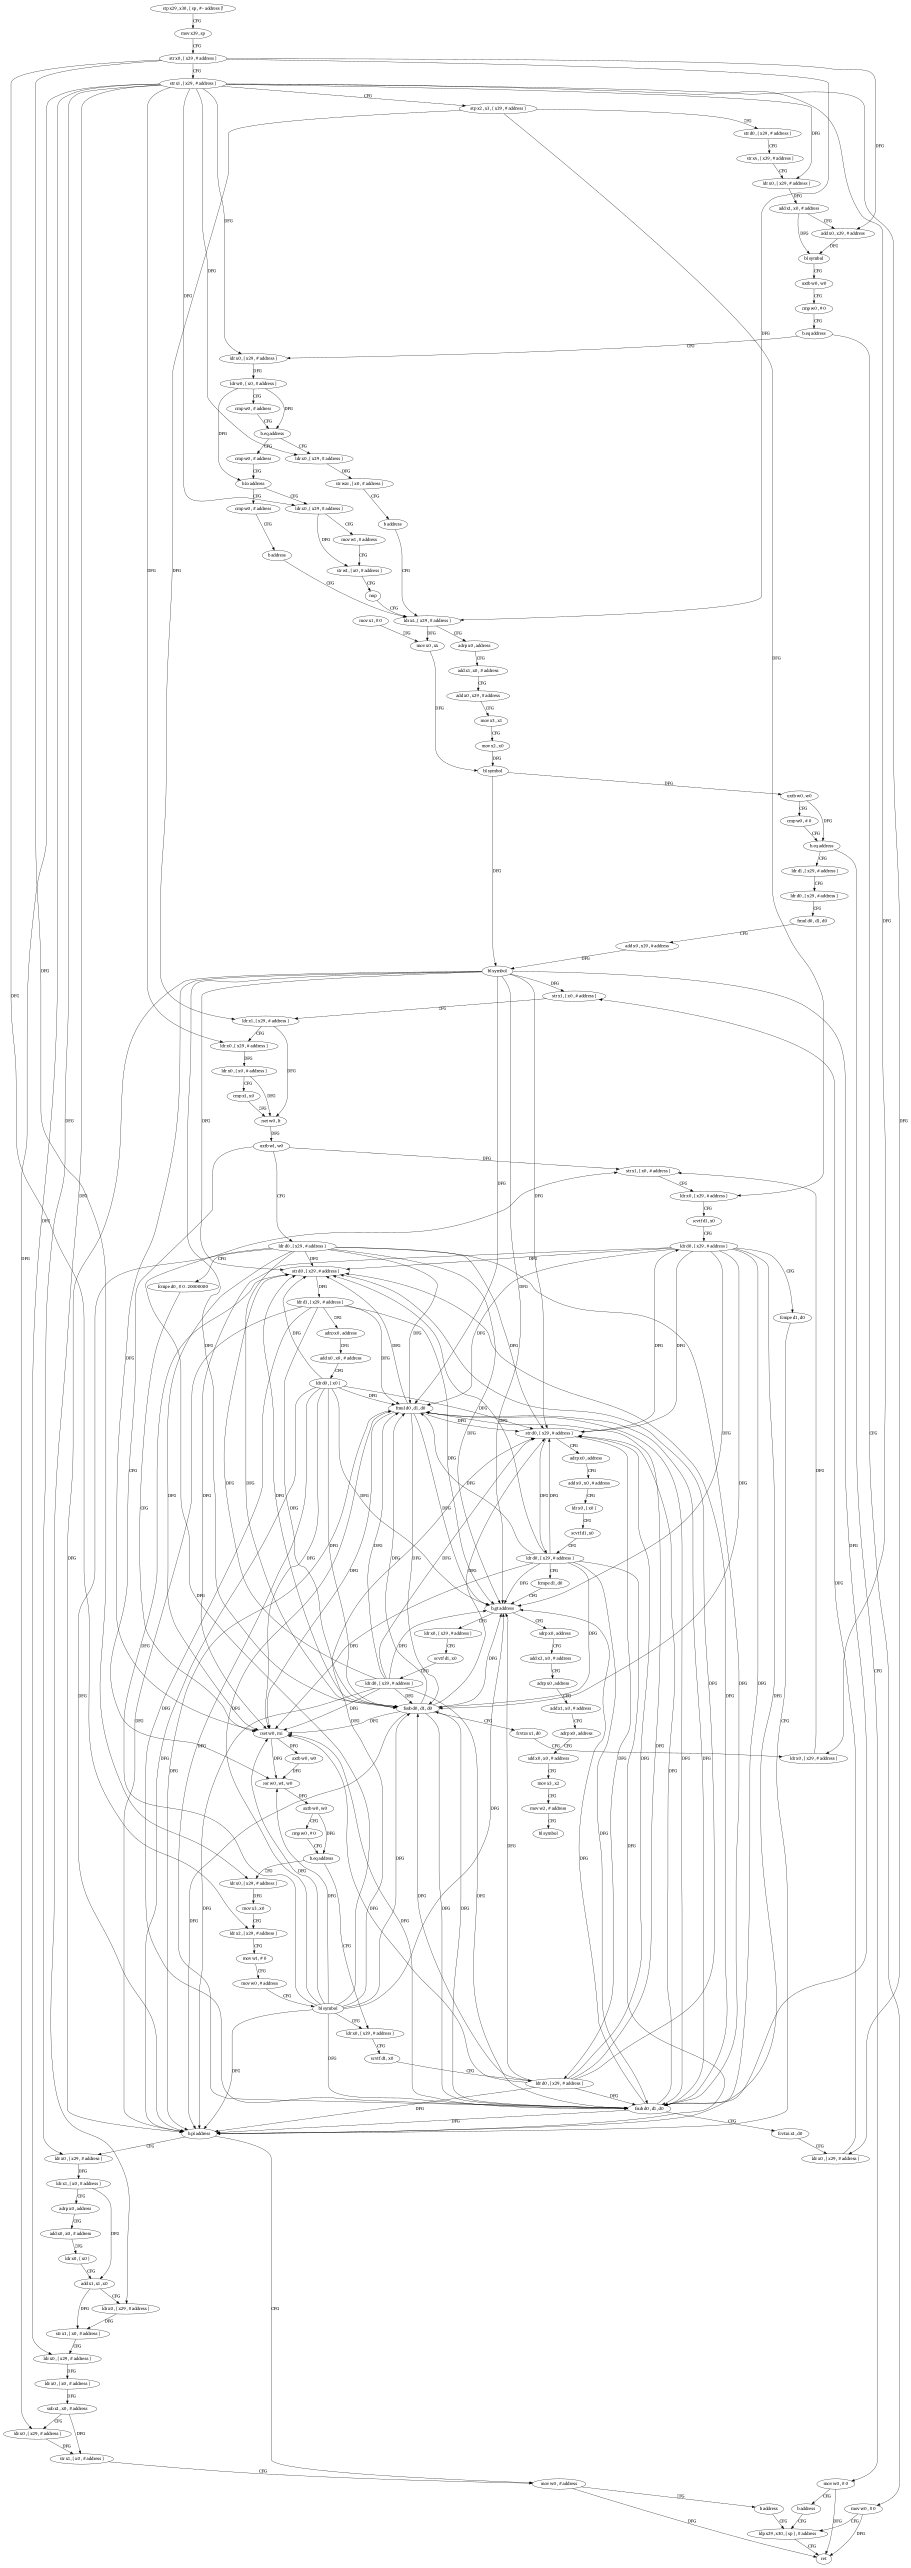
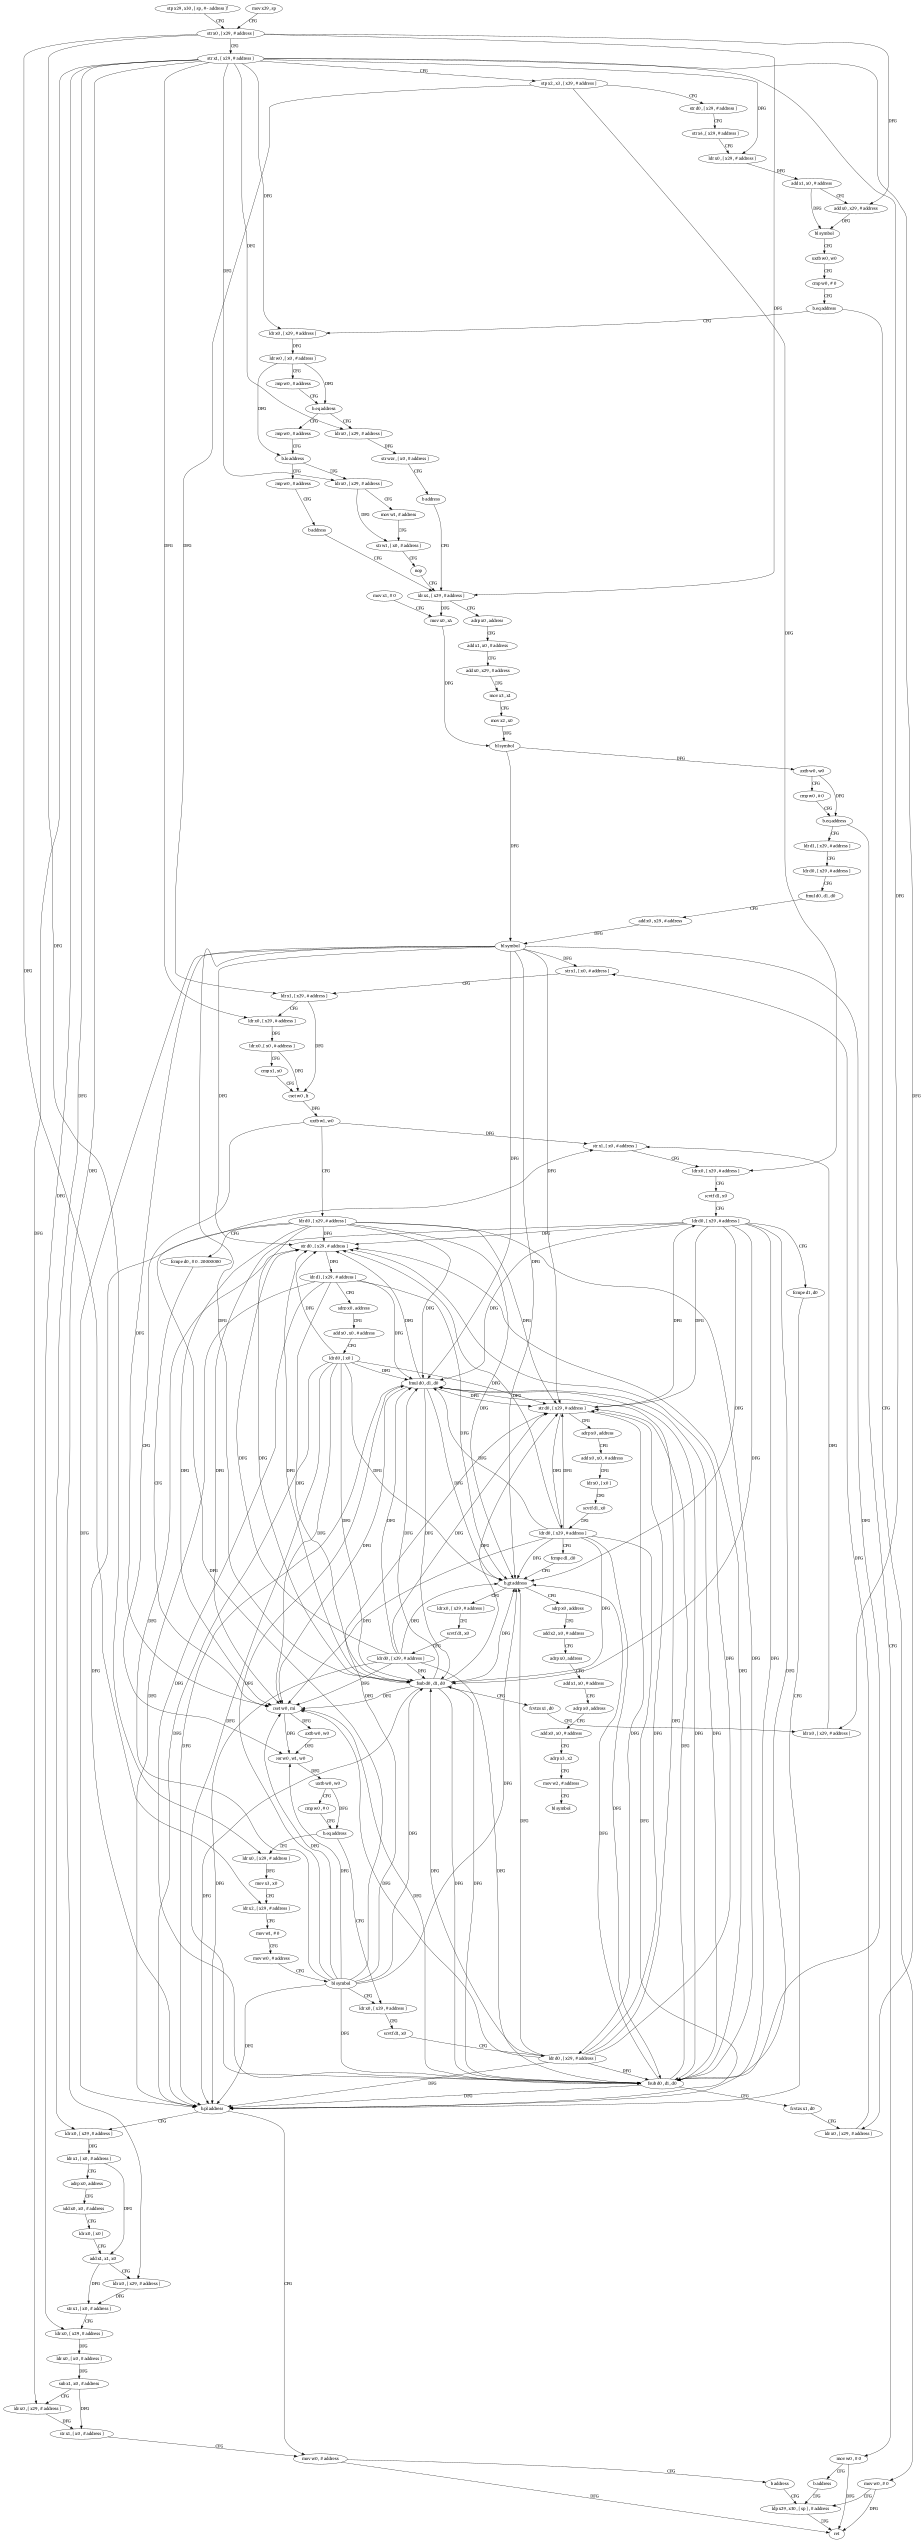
  digraph {
    fontname=Merriweather
    node [fontname=Merriweather]
    edge [fontname=Merriweather]
    n1 [label="stp x29 , x30 , [ sp , #- address ]!"]
    n2 [label="mov x29 , sp"]
    n3 [label="str x0 , [ x29 , # address ]"]
    n4 [label="str x1 , [ x29 , # address ]"]
    n5 [label="add x0 , x29 , # address"]
    n6 [label="ldr x4 , [ x29 , # address ]"]
    n7 [label="ldr x0 , [ x29 , # address ]"]
    n8 [label="ldr x2 , [ x29 , # address ]"]
    n9 [label="stp x2 , x3 , [ x29 , # address ]"]
    n10 [label="ldr x0 , [ x29 , # address ]"]
    n11 [label="ldr x0 , [ x29 , # address ]"]
    n12 [label="ldr x0 , [ x29 , # address ]"]
    n13 [label="ldr x0 , [ x29 , # address ]"]
    n14 [label="ldr x0 , [ x29 , # address ]"]
    n15 [label="ldr x0 , [ x29 , # address ]"]
    n16 [label="ldr x0 , [ x29 , # address ]"]
    n17 [label="ldr x0 , [ x29 , # address ]"]
    n18 [label="ldr x0 , [ x29 , # address ]"]
    n19 [label="ldr x0 , [ x29 , # address ]"]
    n20 [label="ldr x0 , [ x29 , # address ]"]
    n21 [label="bl symbol"]
    n22 [label="adrp x0 , address"]
    n23 [label="mov x0 , x4"]
    n24 [label="mov x3 , x0"]
    n25 [label="str d0 , [ x29 , # address ]"]
    n26 [label="ldr x1 , [ x29 , # address ]"]
    n27 [label="ldr x0 , [ x29 , # address ]"]
    n28 [label="add x1 , x0 , # address"]
    n29 [label="ldr w0 , [ x0 , # address ]"]
    n30 [label="str wzr , [ x0 , # address ]"]
    n31 [label="mov w1 , # address"]
    n32 [label="str w1 , [ x0 , # address ]"]
    n33 [label="str x1 , [ x0 , # address ]"]
    n34 [label="ldr x0 , [ x0 , # address ]"]
    n35 [label="str x1 , [ x0 , # address ]"]
    n36 [label="ldr x1 , [ x0 , # address ]"]
    n37 [label="str x1 , [ x0 , # address ]"]
    n38 [label="ldr x0 , [ x0 , # address ]"]
    n39 [label="str x1 , [ x0 , # address ]"]
    n40 [label="str x4 , [ x29 , # address ]"]
    n41 [label="cset w0 , lt"]
    n42 [label="scvtf d1 , x0"]
    n43 [label="mov w1 , # 0"]
    n44 [label="uxtb w0 , w0"]
    n45 [label="cmp w0 , # 0"]
    n46 [label="b.eq address"]
    n47 [label="mov w0 , # 0"]
    n48 [label="ldp x29 , x30 , [ sp ] , # address"]
    n49 [label=ret]
    n50 [label="cmp w0 , # address"]
    n51 [label="b.eq address"]
    n52 [label="b.lo address"]
    n53 [label="cmp w0 , # address"]
    n54 [label="cmp w0 , # address"]
    n55 [label="b address"]
    n56 [label="add x1 , x0 , # address"]
    n57 [label="bl symbol"]
    n58 [label="b address"]
    n59 [label=nop]
    n60 [label="add x0 , x29 , # address"]
    n61 [label="mov x3 , x1"]
    n62 [label="mov x2 , x0"]
    n63 [label="mov x1 , # 0"]
    n64 [label="uxtb w0 , w0"]
    n65 [label="bl symbol"]
    n66 [label="cmp w0 , # 0"]
    n67 [label="b.eq address"]
    n68 [label="str d0 , [ x29 , # address ]"]
    n69 [label="fmul d0 , d1 , d0"]
    n70 [label="str d0 , [ x29 , # address ]"]
    n71 [label="b.gt address"]
    n72 [label="fsub d0 , d1 , d0"]
    n73 [label="cset w0 , mi"]
    n74 [label="fsub d0 , d1 , d0"]
    n75 [label="b.pl address"]
    n76 [label="mov w0 , # 0"]
    n77 [label="ldr d1 , [ x29 , # address ]"]
    n78 [label="b address"]
    n79 [label="ldr d0 , [ x29 , # address ]"]
    n80 [label="fmul d0 , d1 , d0"]
    n81 [label="add x0 , x29 , # address"]
    n82 [label="ldr d1 , [ x29 , # address ]"]
    n83 [label="adrp x0 , address"]
    n84 [label="ldr d0 , [ x29 , # address ]"]
    n85 [label="ldr d0 , [ x29 , # address ]"]
    n86 [label="ldr d0 , [ x29 , # address ]"]
    n87 [label="ldr x0 , [ x29 , # address ]"]
    n88 [label="adrp x0 , address"]
    n89 [label="fcvtzs x1 , d0"]
    n90 [label="eor w0 , w1 , w0"]
    n91 [label="uxtb w0 , w0"]
    n92 [label="fcvtzs x1 , d0"]
    n93 [label="mov w0 , # address"]
    n94 [label="adrp x0 , address"]
    n95 [label="add x0 , x0 , # address"]
    n96 [label="ldr d0 , [ x0 ]"]
    n97 [label="add x0 , x0 , # address"]
    n98 [label="fcmpe d1 , d0"]
    n99 [label="fcmpe d1 , d0"]
    n100 [label="ldr x0 , [ x0 ]"]
    n101 [label="scvtf d1 , x0"]
    n102 [label="scvtf d1 , x0"]
    n103 [label="add x2 , x0 , # address"]
    n104 [label="ldr d0 , [ x29 , # address ]"]
    n105 [label="adrp x0 , address"]
    n106 [label="uxtb w1 , w0"]
    n107 [label="cmp x1 , x0"]
    n108 [label="ldr d0 , [ x29 , # address ]"]
    n109 [label="fcmpe d0 , # 0 . 20000000"]
    n110 [label="uxtb w0 , w0"]
    n111 [label="cmp w0 , # 0"]
    n112 [label="b.eq address"]
    n113 [label="ldr x0 , [ x29 , # address ]"]
    n114 [label="scvtf d1 , x0"]
    n115 [label="add x1 , x0 , # address"]
    n116 [label="adrp x0 , address"]
    n117 [label="add x0 , x0 , # address"]
-   n118 [label="mov x3 , x2"]
+   n118 [label="adrp x3 , x2"]
    n119 [label="mov w2 , # address"]
    n120 [label="bl symbol"]
    n121 [label="b address"]
    n122 [label="adrp x0 , address"]
    n123 [label="add x1 , x1 , x0"]
    n124 [label="mov w0 , # address"]
    n125 [label="bl symbol"]
    n126 [label="add x0 , x0 , # address"]
    n127 [label="ldr x0 , [ x0 ]"]
    n128 [label="sub x1 , x0 , # address"]
-   n1 -> n2 [label=CFG]
+   n1 -> n3 [label=CFG]
    n2 -> n3 [label=CFG]
    n3 -> n4 [label=CFG]
    n3 -> n5 [label=DFG]
    n3 -> n6 [label=DFG]
    n3 -> n7 [label=DFG]
    n3 -> n8 [label=DFG]
    n4 -> n9 [label=CFG]
    n4 -> n10 [label=DFG]
    n4 -> n11 [label=DFG]
    n4 -> n12 [label=DFG]
    n4 -> n13 [label=DFG]
    n4 -> n14 [label=DFG]
    n4 -> n15 [label=DFG]
    n4 -> n16 [label=DFG]
    n4 -> n17 [label=DFG]
    n4 -> n18 [label=DFG]
    n4 -> n19 [label=DFG]
    n4 -> n20 [label=DFG]
    n5 -> n21 [label=DFG]
    n6 -> n22 [label=CFG]
    n6 -> n23 [label=DFG]
    n7 -> n24 [label=DFG]
    n8 -> n43 [label=CFG]
    n9 -> n25 [label=CFG]
    n9 -> n26 [label=DFG]
    n9 -> n27 [label=DFG]
    n10 -> n28 [label=DFG]
    n11 -> n29 [label=DFG]
    n12 -> n30 [label=DFG]
    n13 -> n31 [label=CFG]
    n13 -> n32 [label=DFG]
    n14 -> n33 [label=DFG]
    n15 -> n34 [label=DFG]
    n16 -> n35 [label=DFG]
    n17 -> n36 [label=DFG]
    n18 -> n37 [label=DFG]
    n19 -> n38 [label=DFG]
    n20 -> n39 [label=DFG]
    n21 -> n44 [label=CFG]
    n22 -> n56 [label=CFG]
    n23 -> n57 [label=DFG]
    n24 -> n8 [label=CFG]
    n25 -> n40 [label=CFG]
    n26 -> n15 [label=CFG]
    n26 -> n41 [label=DFG]
    n27 -> n42 [label=CFG]
    n28 -> n5 [label=CFG]
    n28 -> n21 [label=DFG]
    n29 -> n50 [label=CFG]
    n29 -> n51 [label=DFG]
    n29 -> n52 [label=DFG]
    n30 -> n55 [label=CFG]
    n31 -> n32 [label=CFG]
    n32 -> n59 [label=CFG]
    n33 -> n26 [label=CFG]
    n34 -> n41 [label=DFG]
    n34 -> n107 [label=CFG]
    n35 -> n27 [label=CFG]
    n36 -> n122 [label=CFG]
    n36 -> n123 [label=DFG]
    n37 -> n19 [label=CFG]
    n38 -> n128 [label=DFG]
    n39 -> n93 [label=CFG]
    n40 -> n10 [label=CFG]
    n41 -> n106 [label=DFG]
    n42 -> n86 [label=CFG]
    n43 -> n124 [label=CFG]
    n44 -> n45 [label=CFG]
    n45 -> n46 [label=CFG]
    n46 -> n11 [label=CFG]
    n46 -> n47 [label=CFG]
    n47 -> n48 [label=CFG]
    n47 -> n49 [label=DFG]
    n48 -> n49 [label=CFG]
    n50 -> n51 [label=CFG]
    n51 -> n12 [label=CFG]
    n51 -> n53 [label=CFG]
    n52 -> n13 [label=CFG]
    n52 -> n54 [label=CFG]
    n53 -> n52 [label=CFG]
    n54 -> n58 [label=CFG]
    n55 -> n6 [label=CFG]
    n56 -> n60 [label=CFG]
    n57 -> n64 [label=DFG]
    n57 -> n65 [label=DFG]
    n58 -> n6 [label=CFG]
    n59 -> n6 [label=CFG]
    n60 -> n61 [label=CFG]
    n61 -> n62 [label=CFG]
    n62 -> n57 [label=DFG]
    n63 -> n23 [label=CFG]
    n64 -> n66 [label=CFG]
    n64 -> n67 [label=DFG]
    n65 -> n33 [label=DFG]
    n65 -> n68 [label=DFG]
    n65 -> n69 [label=DFG]
    n65 -> n70 [label=DFG]
    n65 -> n71 [label=DFG]
    n65 -> n72 [label=DFG]
    n65 -> n73 [label=DFG]
    n65 -> n74 [label=DFG]
    n65 -> n75 [label=DFG]
    n66 -> n67 [label=CFG]
    n67 -> n76 [label=CFG]
    n67 -> n77 [label=CFG]
    n68 -> n82 [label=DFG]
    n69 -> n68 [label=DFG]
    n69 -> n70 [label=DFG]
    n69 -> n71 [label=DFG]
    n69 -> n72 [label=DFG]
    n69 -> n73 [label=DFG]
    n69 -> n74 [label=DFG]
    n69 -> n75 [label=DFG]
    n70 -> n83 [label=CFG]
    n70 -> n84 [label=DFG]
    n70 -> n85 [label=DFG]
    n70 -> n86 [label=DFG]
    n71 -> n87 [label=CFG]
    n71 -> n88 [label=CFG]
    n72 -> n68 [label=DFG]
    n72 -> n69 [label=DFG]
    n72 -> n70 [label=DFG]
    n72 -> n71 [label=DFG]
    n72 -> n73 [label=DFG]
    n72 -> n74 [label=DFG]
    n72 -> n75 [label=DFG]
    n72 -> n89 [label=CFG]
    n73 -> n90 [label=DFG]
    n73 -> n91 [label=DFG]
    n74 -> n68 [label=DFG]
    n74 -> n69 [label=DFG]
    n74 -> n70 [label=DFG]
    n74 -> n71 [label=DFG]
    n74 -> n72 [label=DFG]
    n74 -> n73 [label=DFG]
    n74 -> n75 [label=DFG]
    n74 -> n92 [label=CFG]
    n75 -> n17 [label=CFG]
    n75 -> n93 [label=CFG]
    n76 -> n49 [label=DFG]
    n76 -> n78 [label=CFG]
    n77 -> n79 [label=CFG]
    n78 -> n48 [label=CFG]
    n79 -> n80 [label=CFG]
    n80 -> n81 [label=CFG]
    n81 -> n65 [label=DFG]
    n82 -> n69 [label=DFG]
    n82 -> n71 [label=DFG]
    n82 -> n72 [label=DFG]
    n82 -> n74 [label=DFG]
    n82 -> n75 [label=DFG]
    n82 -> n94 [label=CFG]
    n83 -> n97 [label=CFG]
    n84 -> n68 [label=DFG]
    n84 -> n69 [label=DFG]
    n84 -> n70 [label=DFG]
    n84 -> n71 [label=DFG]
    n84 -> n72 [label=DFG]
    n84 -> n73 [label=DFG]
    n84 -> n74 [label=DFG]
    n84 -> n75 [label=DFG]
    n84 -> n98 [label=CFG]
    n85 -> n68 [label=DFG]
    n85 -> n69 [label=DFG]
    n85 -> n70 [label=DFG]
    n85 -> n71 [label=DFG]
    n85 -> n72 [label=DFG]
    n85 -> n73 [label=DFG]
    n85 -> n74 [label=DFG]
    n85 -> n75 [label=DFG]
    n86 -> n68 [label=DFG]
    n86 -> n69 [label=DFG]
    n86 -> n70 [label=DFG]
    n86 -> n71 [label=DFG]
    n86 -> n72 [label=DFG]
    n86 -> n73 [label=DFG]
    n86 -> n74 [label=DFG]
    n86 -> n75 [label=DFG]
    n86 -> n99 [label=CFG]
    n87 -> n102 [label=CFG]
    n88 -> n103 [label=CFG]
    n89 -> n14 [label=CFG]
    n90 -> n110 [label=DFG]
    n91 -> n90 [label=DFG]
    n92 -> n16 [label=CFG]
    n93 -> n49 [label=DFG]
    n93 -> n121 [label=CFG]
    n94 -> n95 [label=CFG]
    n95 -> n96 [label=CFG]
    n96 -> n68 [label=DFG]
    n96 -> n69 [label=DFG]
    n96 -> n70 [label=DFG]
    n96 -> n71 [label=DFG]
    n96 -> n72 [label=DFG]
    n96 -> n73 [label=DFG]
    n96 -> n74 [label=DFG]
    n96 -> n75 [label=DFG]
    n97 -> n100 [label=CFG]
    n98 -> n71 [label=CFG]
    n99 -> n75 [label=CFG]
    n100 -> n101 [label=CFG]
    n101 -> n84 [label=CFG]
    n102 -> n104 [label=CFG]
    n103 -> n105 [label=CFG]
    n104 -> n68 [label=DFG]
    n104 -> n69 [label=DFG]
    n104 -> n70 [label=DFG]
    n104 -> n71 [label=DFG]
    n104 -> n72 [label=DFG]
    n104 -> n73 [label=DFG]
    n104 -> n74 [label=DFG]
    n104 -> n75 [label=DFG]
    n105 -> n115 [label=CFG]
    n106 -> n35 [label=DFG]
    n106 -> n90 [label=CFG]
    n106 -> n108 [label=CFG]
    n107 -> n41 [label=CFG]
    n108 -> n68 [label=DFG]
    n108 -> n69 [label=DFG]
    n108 -> n70 [label=DFG]
    n108 -> n71 [label=DFG]
    n108 -> n72 [label=DFG]
    n108 -> n73 [label=DFG]
    n108 -> n74 [label=DFG]
    n108 -> n75 [label=DFG]
    n108 -> n109 [label=CFG]
    n109 -> n73 [label=CFG]
    n110 -> n111 [label=CFG]
    n110 -> n112 [label=DFG]
    n111 -> n112 [label=CFG]
    n112 -> n7 [label=CFG]
    n112 -> n113 [label=CFG]
    n113 -> n114 [label=CFG]
    n114 -> n85 [label=CFG]
    n115 -> n116 [label=CFG]
    n116 -> n117 [label=CFG]
    n117 -> n118 [label=CFG]
    n118 -> n119 [label=CFG]
    n119 -> n120 [label=CFG]
    n121 -> n48 [label=CFG]
    n122 -> n126 [label=CFG]
    n123 -> n18 [label=CFG]
    n123 -> n37 [label=DFG]
    n124 -> n125 [label=CFG]
    n125 -> n35 [label=DFG]
    n125 -> n68 [label=DFG]
    n125 -> n69 [label=DFG]
    n125 -> n70 [label=DFG]
    n125 -> n71 [label=DFG]
    n125 -> n72 [label=DFG]
    n125 -> n73 [label=DFG]
    n125 -> n74 [label=DFG]
    n125 -> n75 [label=DFG]
    n125 -> n90 [label=DFG]
    n125 -> n113 [label=CFG]
    n126 -> n127 [label=CFG]
    n127 -> n123 [label=CFG]
    n128 -> n20 [label=CFG]
    n128 -> n39 [label=DFG]
  }
